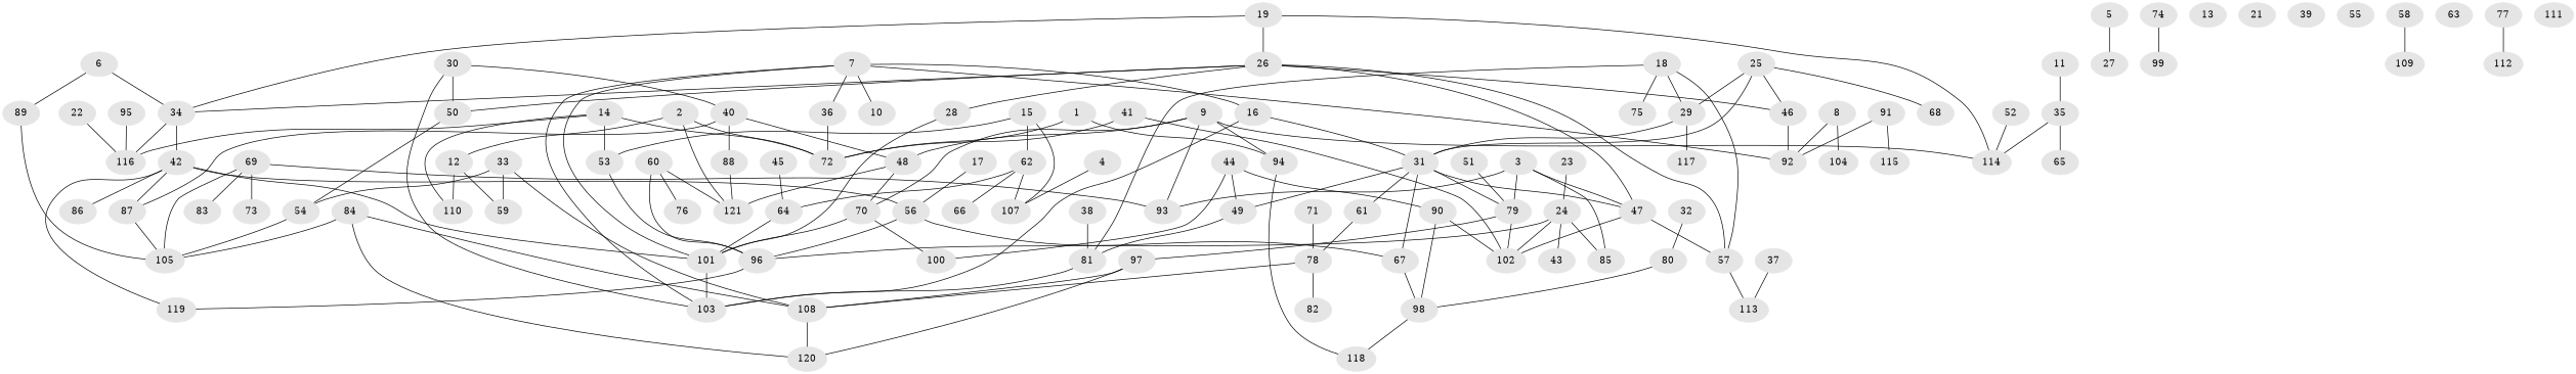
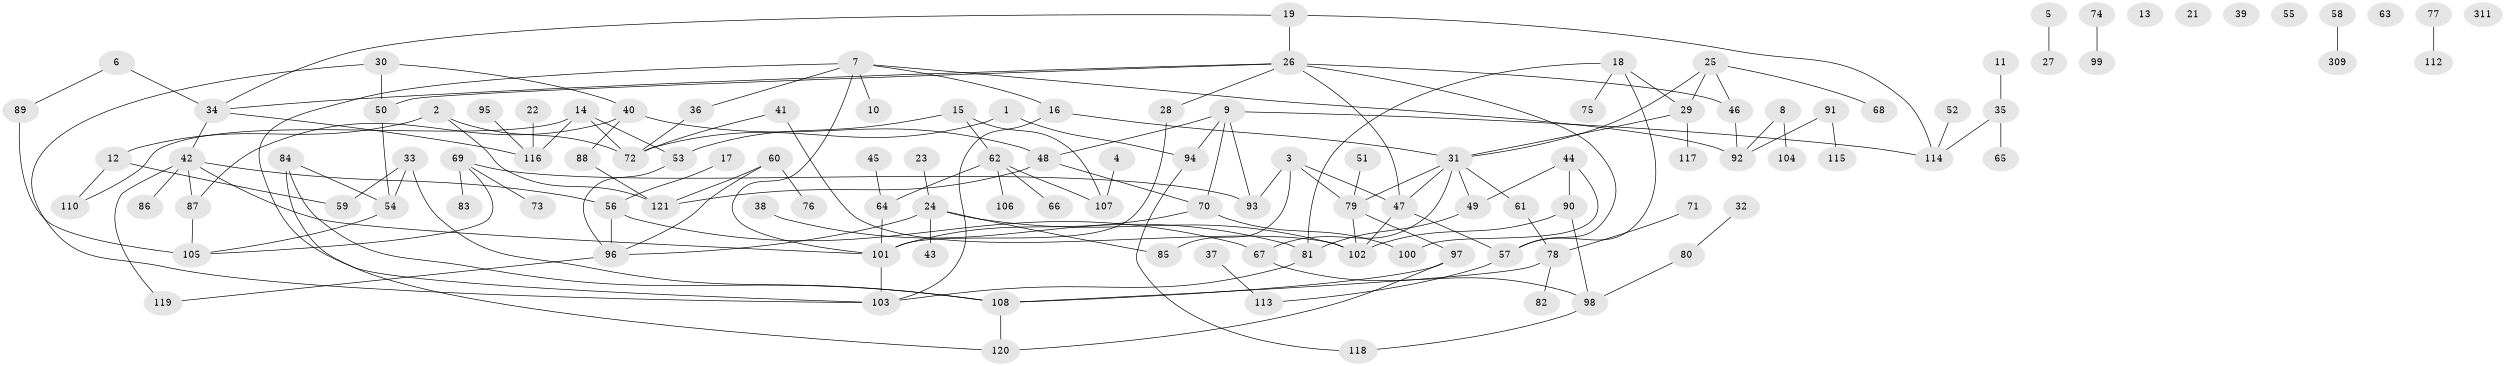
  graph {
    node [color=gray90 style=filled]
    1
    72
    94
    118
    2
    12
    121
    59
    110
    3
    47
    79
    85
    93
    57
    102
    97
    4
    107
    5
    27
    6
    34
    89
    116
    42
    105
    7
    10
    16
    36
    92
    101
    103
    31
    8
    104
    9
    48
    70
    114
    100
    11
    35
    74
    99
    13
    14
    53
    96
    15
    62
    64
    66
+   106
    23
    24
    17
    56
    67
    18
    29
    75
    81
    117
    113
    19
    26
    46
    28
    50
    21
    22
    43
    119
    25
    68
    49
    61
    54
    30
    40
    87
    88
    78
    98
    32
    80
    33
    108
    120
    86
    65
    37
    38
    39
    41
    44
    90
    45
    51
    52
    55
    58
-   109
+   109 [label=309]
    60
    76
    82
    63
    69
    73
    83
    71
    77
    112
    84
    91
    115
    95
-   111
+   111 [label=311]
    1 -- 72
    1 -- 94
    94 -- 118
    2 -- 72
    2 -- 12
    2 -- 121
    12 -- 59
    12 -- 110
    3 -- 47
    3 -- 79
    3 -- 85
    3 -- 93
    47 -- 57
    47 -- 102
    79 -- 102
    79 -- 97
    57 -- 113
    97 -- 108
    97 -- 120
    4 -- 107
    5 -- 27
    6 -- 34
    6 -- 89
    34 -- 116
    34 -- 42
    89 -- 105
    42 -- 101
    42 -- 56
    42 -- 119
    42 -- 87
    42 -- 86
    7 -- 10
    7 -- 16
    7 -- 36
    7 -- 92
    7 -- 101
    7 -- 103
    16 -- 103
    16 -- 31
    36 -- 72
    101 -- 103
    31 -- 47
    31 -- 79
    31 -- 67
    31 -- 49
    31 -- 61
    8 -- 92
    8 -- 104
    9 -- 94
    9 -- 93
    9 -- 48
    9 -- 70
    9 -- 114
    48 -- 121
    48 -- 70
    70 -- 101
    70 -- 100
    11 -- 35
    35 -- 114
    35 -- 65
    74 -- 99
    14 -- 72
    14 -- 110
    14 -- 116
    14 -- 53
    53 -- 96
    96 -- 119
    15 -- 107
    15 -- 53
    15 -- 62
    62 -- 107
    62 -- 64
    62 -- 66
+   62 -- 106
    64 -- 101
    23 -- 24
    24 -- 85
    24 -- 102
    24 -- 96
    24 -- 43
    17 -- 56
    56 -- 96
    56 -- 67
    67 -- 98
    18 -- 57
    18 -- 29
    18 -- 75
    18 -- 81
    29 -- 31
    29 -- 117
    81 -- 103
    19 -- 34
    19 -- 114
    19 -- 26
    26 -- 47
    26 -- 57
    26 -- 34
    26 -- 46
    26 -- 28
    26 -- 50
    46 -- 92
    28 -- 101
    50 -- 54
    22 -- 116
    25 -- 31
    25 -- 29
    25 -- 46
    25 -- 68
    49 -- 81
    61 -- 78
    54 -- 105
    30 -- 103
    30 -- 50
    30 -- 40
    40 -- 48
    40 -- 87
    40 -- 88
    87 -- 105
    88 -- 121
    78 -- 108
    78 -- 82
    98 -- 118
    32 -- 80
    80 -- 98
    33 -- 59
    33 -- 54
    33 -- 108
    108 -- 120
    37 -- 113
    38 -- 81
    41 -- 72
    41 -- 102
    44 -- 100
    44 -- 49
    44 -- 90
    90 -- 102
    90 -- 98
    45 -- 64
    51 -- 79
    52 -- 114
    58 -- 109
    60 -- 121
    60 -- 96
    60 -- 76
    69 -- 93
    69 -- 105
    69 -- 73
    69 -- 83
    71 -- 78
    77 -- 112
-   84 -- 105
+   84 -- 54
    84 -- 108
    84 -- 120
    91 -- 92
    91 -- 115
    95 -- 116
  }
